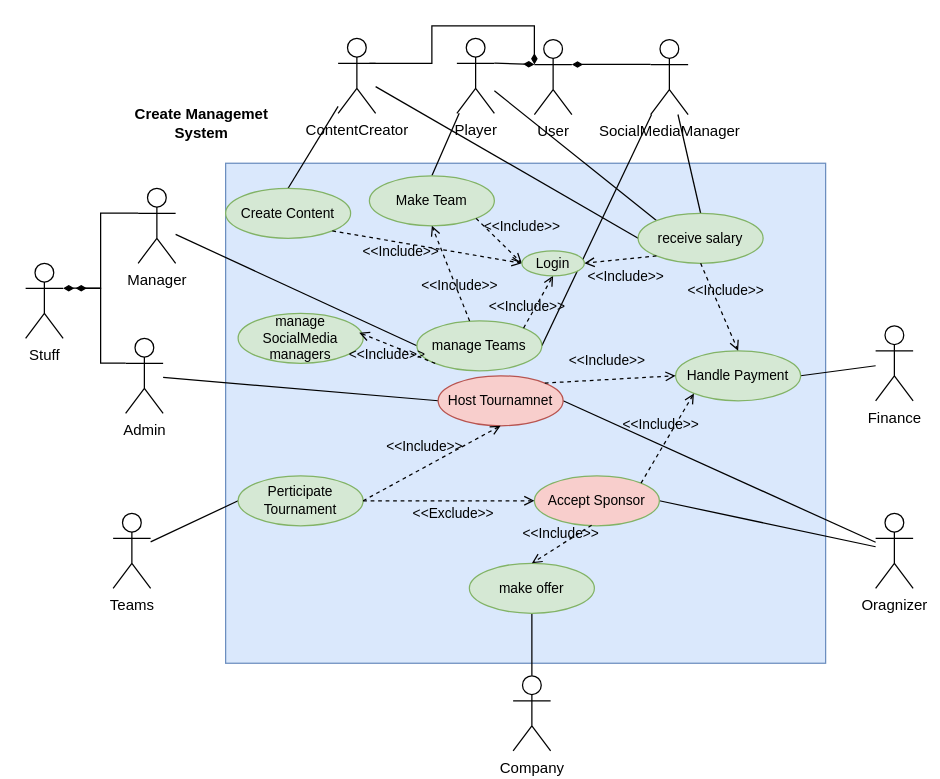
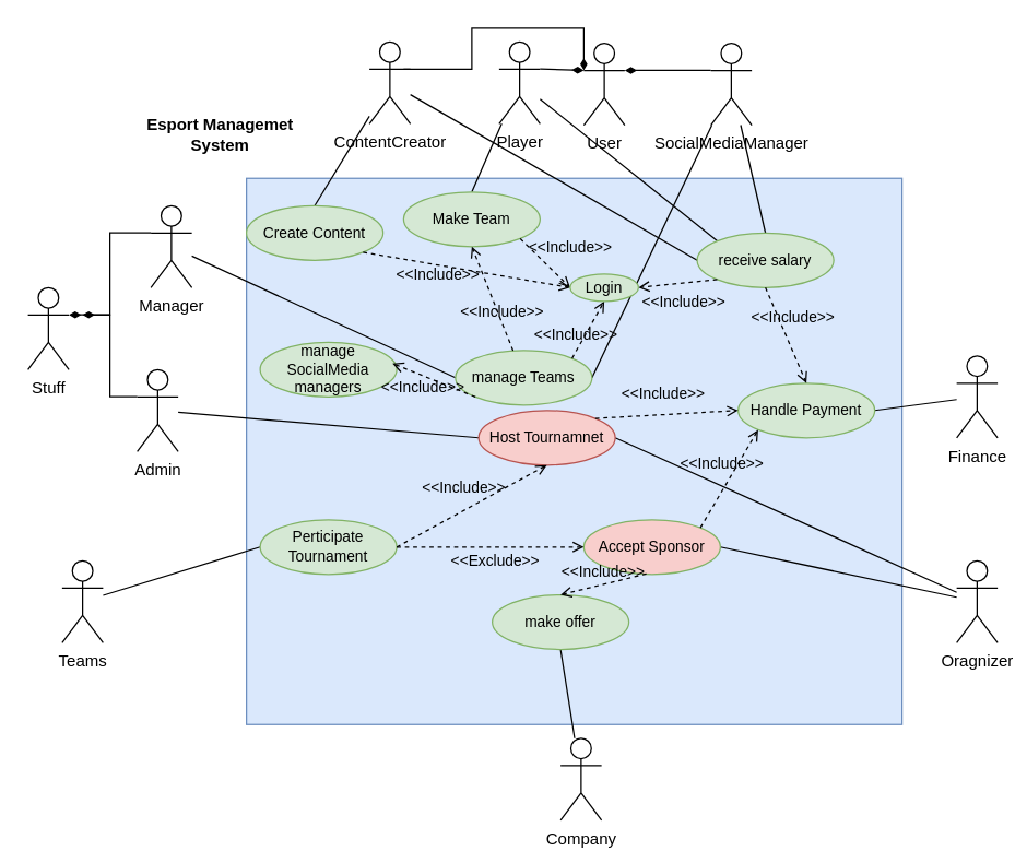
  <mxCell id="0" />
  <mxCell id="1" parent="0" />
  <mxCell id="2" value="" style="group;movable=0;resizable=0;rotatable=0;deletable=0;editable=0;locked=1;connectable=0;" vertex="1" connectable="0" parent="1"><mxGeometry x="180" y="130" width="480" height="400" as="geometry" /></mxCell>
  <mxCell id="3" value="" style="rounded=0;whiteSpace=wrap;html=1;fillColor=#dae8fc;strokeColor=#6c8ebf;" vertex="1" parent="2"><mxGeometry width="480" height="400" as="geometry" /></mxCell>
- <mxCell id="4" value="&lt;b&gt;Create Managemet System&lt;/b&gt;" style="text;html=1;strokeColor=none;fillColor=none;align=center;verticalAlign=middle;whiteSpace=wrap;rounded=0;" vertex="1" parent="2"><mxGeometry x="-89" y="-47" width="140" height="30" as="geometry" /></mxCell>
+ <mxCell id="4" value="&lt;b&gt;Esport Managemet System&lt;/b&gt;" style="text;html=1;strokeColor=none;fillColor=none;align=center;verticalAlign=middle;whiteSpace=wrap;rounded=0;" vertex="1" parent="2"><mxGeometry x="-89" y="-47" width="140" height="30" as="geometry" /></mxCell>
  <mxCell id="5" style="rounded=0;orthogonalLoop=1;jettySize=auto;html=1;exitX=0;exitY=0.333;exitDx=0;exitDy=0;exitPerimeter=0;endArrow=diamondThin;endFill=1;edgeStyle=elbowEdgeStyle;" edge="1" parent="1" source="7"><mxGeometry relative="1" as="geometry"><mxPoint x="60" y="230" as="targetPoint" /><Array as="points" /></mxGeometry></mxCell>
  <mxCell id="6" style="edgeStyle=none;shape=connector;rounded=0;orthogonalLoop=1;jettySize=auto;html=1;entryX=0;entryY=0.5;entryDx=0;entryDy=0;labelBackgroundColor=default;strokeColor=default;fontFamily=Helvetica;fontSize=11;fontColor=default;endArrow=none;endFill=0;" edge="1" parent="1" source="7" target="41"><mxGeometry relative="1" as="geometry"><mxPoint x="140" y="310" as="sourcePoint" /></mxGeometry></mxCell>
  <mxCell id="7" value="Admin&lt;br&gt;" style="shape=umlActor;verticalLabelPosition=bottom;verticalAlign=top;html=1;outlineConnect=0;" vertex="1" parent="1"><mxGeometry x="100" y="270" width="30" height="60" as="geometry" /></mxCell>
  <mxCell id="8" style="rounded=0;orthogonalLoop=1;jettySize=auto;html=1;exitX=0;exitY=0.333;exitDx=0;exitDy=0;exitPerimeter=0;endArrow=diamondThin;endFill=1;edgeStyle=elbowEdgeStyle;entryX=1;entryY=0.333;entryDx=0;entryDy=0;entryPerimeter=0;" edge="1" parent="1" source="10" target="26"><mxGeometry relative="1" as="geometry"><mxPoint x="90" y="80" as="targetPoint" /></mxGeometry></mxCell>
  <mxCell id="9" style="shape=connector;rounded=0;orthogonalLoop=1;jettySize=auto;html=1;entryX=0;entryY=0.5;entryDx=0;entryDy=0;labelBackgroundColor=default;strokeColor=default;fontFamily=Helvetica;fontSize=11;fontColor=default;endArrow=none;endFill=0;" edge="1" parent="1" source="10" target="38"><mxGeometry relative="1" as="geometry" /></mxCell>
  <mxCell id="10" value="Manager" style="shape=umlActor;verticalLabelPosition=bottom;verticalAlign=top;html=1;outlineConnect=0;" vertex="1" parent="1"><mxGeometry x="110" y="150" width="30" height="60" as="geometry" /></mxCell>
  <mxCell id="11" style="edgeStyle=none;shape=connector;rounded=0;orthogonalLoop=1;jettySize=auto;html=1;entryX=1;entryY=0.5;entryDx=0;entryDy=0;labelBackgroundColor=default;strokeColor=default;fontFamily=Helvetica;fontSize=11;fontColor=default;endArrow=none;endFill=0;" edge="1" parent="1" source="12" target="47"><mxGeometry relative="1" as="geometry" /></mxCell>
  <mxCell id="12" value="Finance" style="shape=umlActor;verticalLabelPosition=bottom;verticalAlign=top;html=1;outlineConnect=0;" vertex="1" parent="1"><mxGeometry x="700" y="260" width="30" height="60" as="geometry" /></mxCell>
  <mxCell id="13" style="edgeStyle=none;shape=connector;rounded=0;orthogonalLoop=1;jettySize=auto;html=1;entryX=1;entryY=0.5;entryDx=0;entryDy=0;labelBackgroundColor=default;strokeColor=default;fontFamily=Helvetica;fontSize=11;fontColor=default;endArrow=none;endFill=0;" edge="1" parent="1" source="14" target="41"><mxGeometry relative="1" as="geometry" /></mxCell>
  <mxCell id="14" value="Oragnizer" style="shape=umlActor;verticalLabelPosition=bottom;verticalAlign=top;html=1;outlineConnect=0;" vertex="1" parent="1"><mxGeometry x="700" y="410" width="30" height="60" as="geometry" /></mxCell>
  <mxCell id="15" style="edgeStyle=none;shape=connector;rounded=0;orthogonalLoop=1;jettySize=auto;html=1;entryX=0.5;entryY=1;entryDx=0;entryDy=0;labelBackgroundColor=default;strokeColor=default;fontFamily=Helvetica;fontSize=11;fontColor=default;endArrow=none;endFill=0;" edge="1" parent="1" source="16" target="36"><mxGeometry relative="1" as="geometry" /></mxCell>
  <mxCell id="16" value="Company" style="shape=umlActor;verticalLabelPosition=bottom;verticalAlign=top;html=1;outlineConnect=0;" vertex="1" parent="1"><mxGeometry x="410" y="540" width="30" height="60" as="geometry" /></mxCell>
  <mxCell id="17" style="edgeStyle=none;shape=connector;rounded=0;orthogonalLoop=1;jettySize=auto;html=1;entryX=0;entryY=0.5;entryDx=0;entryDy=0;labelBackgroundColor=default;strokeColor=default;fontFamily=Helvetica;fontSize=11;fontColor=default;endArrow=none;endFill=0;" edge="1" parent="1" source="18" target="33"><mxGeometry relative="1" as="geometry" /></mxCell>
- <mxCell id="18" value="Teams" style="shape=umlActor;verticalLabelPosition=bottom;verticalAlign=top;html=1;outlineConnect=0;" vertex="1" parent="1"><mxGeometry x="90" y="410" width="30" height="60" as="geometry" /></mxCell>
+ <mxCell id="18" value="Teams" style="shape=umlActor;verticalLabelPosition=bottom;verticalAlign=top;html=1;outlineConnect=0;" vertex="1" parent="1"><mxGeometry x="45" y="410" width="30" height="60" as="geometry" /></mxCell>
  <mxCell id="19" style="edgeStyle=orthogonalEdgeStyle;shape=connector;rounded=0;orthogonalLoop=1;jettySize=auto;html=1;exitX=1;exitY=0.333;exitDx=0;exitDy=0;exitPerimeter=0;entryX=0;entryY=0.333;entryDx=0;entryDy=0;entryPerimeter=0;labelBackgroundColor=default;strokeColor=default;fontFamily=Helvetica;fontSize=11;fontColor=default;endArrow=diamondThin;endFill=1;" edge="1" parent="1" target="31"><mxGeometry relative="1" as="geometry"><mxPoint x="295" y="50" as="sourcePoint" /><mxPoint x="422" y="-50" as="targetPoint" /><Array as="points"><mxPoint x="345" y="50" /><mxPoint x="345" y="20" /><mxPoint x="427" y="20" /></Array></mxGeometry></mxCell>
  <mxCell id="20" style="edgeStyle=none;shape=connector;rounded=0;orthogonalLoop=1;jettySize=auto;html=1;entryX=0.5;entryY=0;entryDx=0;entryDy=0;labelBackgroundColor=default;strokeColor=default;fontFamily=Helvetica;fontSize=11;fontColor=default;endArrow=none;endFill=0;" edge="1" parent="1" source="22" target="39"><mxGeometry relative="1" as="geometry" /></mxCell>
  <mxCell id="21" style="edgeStyle=none;shape=connector;rounded=0;orthogonalLoop=1;jettySize=auto;html=1;entryX=0;entryY=0.5;entryDx=0;entryDy=0;labelBackgroundColor=default;strokeColor=default;fontFamily=Helvetica;fontSize=11;fontColor=default;endArrow=none;endFill=0;" edge="1" parent="1" source="22" target="50"><mxGeometry relative="1" as="geometry" /></mxCell>
  <mxCell id="22" value="ContentCreator" style="shape=umlActor;verticalLabelPosition=bottom;verticalAlign=top;html=1;outlineConnect=0;" vertex="1" parent="1"><mxGeometry x="270" y="30" width="30" height="60" as="geometry" /></mxCell>
  <mxCell id="23" style="edgeStyle=orthogonalEdgeStyle;shape=connector;rounded=0;orthogonalLoop=1;jettySize=auto;html=1;exitX=0;exitY=0.333;exitDx=0;exitDy=0;exitPerimeter=0;entryX=1;entryY=0.333;entryDx=0;entryDy=0;entryPerimeter=0;labelBackgroundColor=default;strokeColor=default;fontFamily=Helvetica;fontSize=11;fontColor=default;endArrow=diamondThin;endFill=1;" edge="1" parent="1" source="25" target="31"><mxGeometry relative="1" as="geometry" /></mxCell>
  <mxCell id="24" style="edgeStyle=none;shape=connector;rounded=0;orthogonalLoop=1;jettySize=auto;html=1;entryX=0.5;entryY=0;entryDx=0;entryDy=0;labelBackgroundColor=default;strokeColor=default;fontFamily=Helvetica;fontSize=11;fontColor=default;endArrow=none;endFill=0;" edge="1" parent="1" source="25" target="50"><mxGeometry relative="1" as="geometry" /></mxCell>
  <mxCell id="25" value="SocialMediaManager" style="shape=umlActor;verticalLabelPosition=bottom;verticalAlign=top;html=1;outlineConnect=0;" vertex="1" parent="1"><mxGeometry x="520" y="31" width="30" height="60" as="geometry" /></mxCell>
  <mxCell id="26" value="Stuff" style="shape=umlActor;verticalLabelPosition=bottom;verticalAlign=top;html=1;outlineConnect=0;" vertex="1" parent="1"><mxGeometry x="20" y="210" width="30" height="60" as="geometry" /></mxCell>
  <mxCell id="27" style="edgeStyle=none;shape=connector;rounded=0;orthogonalLoop=1;jettySize=auto;html=1;exitX=1;exitY=0.333;exitDx=0;exitDy=0;exitPerimeter=0;entryX=0;entryY=0.333;entryDx=0;entryDy=0;entryPerimeter=0;labelBackgroundColor=default;strokeColor=default;fontFamily=Helvetica;fontSize=11;fontColor=default;endArrow=diamondThin;endFill=1;" edge="1" parent="1" source="30" target="31"><mxGeometry relative="1" as="geometry" /></mxCell>
  <mxCell id="28" style="edgeStyle=none;shape=connector;rounded=0;orthogonalLoop=1;jettySize=auto;html=1;entryX=0.5;entryY=0;entryDx=0;entryDy=0;labelBackgroundColor=default;strokeColor=default;fontFamily=Helvetica;fontSize=11;fontColor=default;endArrow=none;endFill=0;" edge="1" parent="1" source="30" target="32"><mxGeometry relative="1" as="geometry" /></mxCell>
  <mxCell id="29" style="edgeStyle=none;shape=connector;rounded=0;orthogonalLoop=1;jettySize=auto;html=1;entryX=0;entryY=0;entryDx=0;entryDy=0;labelBackgroundColor=default;strokeColor=default;fontFamily=Helvetica;fontSize=11;fontColor=default;endArrow=none;endFill=0;" edge="1" parent="1" source="30" target="50"><mxGeometry relative="1" as="geometry" /></mxCell>
  <mxCell id="30" value="Player" style="shape=umlActor;verticalLabelPosition=bottom;verticalAlign=top;html=1;outlineConnect=0;" vertex="1" parent="1"><mxGeometry x="365" y="30" width="30" height="60" as="geometry" /></mxCell>
  <mxCell id="31" value="User" style="shape=umlActor;verticalLabelPosition=bottom;verticalAlign=top;html=1;outlineConnect=0;" vertex="1" parent="1"><mxGeometry x="427" y="31" width="30" height="60" as="geometry" /></mxCell>
  <mxCell id="32" value="Make Team" style="ellipse;whiteSpace=wrap;html=1;fontFamily=Helvetica;fontSize=11;fillColor=#d5e8d4;strokeColor=#82b366;" vertex="1" parent="1"><mxGeometry x="295" y="140" width="100" height="40" as="geometry" /></mxCell>
  <mxCell id="33" value="Perticipate Tournament" style="ellipse;whiteSpace=wrap;html=1;fontFamily=Helvetica;fontSize=11;fillColor=#d5e8d4;strokeColor=#82b366;" vertex="1" parent="1"><mxGeometry x="190" y="380" width="100" height="40" as="geometry" /></mxCell>
  <mxCell id="34" style="edgeStyle=none;shape=connector;rounded=0;orthogonalLoop=1;jettySize=auto;html=1;exitX=1;exitY=0.5;exitDx=0;exitDy=0;labelBackgroundColor=default;strokeColor=default;fontFamily=Helvetica;fontSize=11;fontColor=default;endArrow=none;endFill=0;" edge="1" parent="1" source="35" target="14"><mxGeometry relative="1" as="geometry"><mxPoint x="700" y="440" as="targetPoint" /><mxPoint x="527" y="410" as="sourcePoint" /></mxGeometry></mxCell>
  <mxCell id="35" value="Accept Sponsor" style="ellipse;whiteSpace=wrap;html=1;fontFamily=Helvetica;fontSize=11;fillColor=#f8cecc;strokeColor=#82b366;" vertex="1" parent="1"><mxGeometry x="427" y="380" width="100" height="40" as="geometry" /></mxCell>
- <mxCell id="36" value="make offer" style="ellipse;whiteSpace=wrap;html=1;fontFamily=Helvetica;fontSize=11;fillColor=#d5e8d4;strokeColor=#82b366;" vertex="1" parent="1"><mxGeometry x="375" y="450" width="100" height="40" as="geometry" /></mxCell>
+ <mxCell id="36" value="make offer" style="ellipse;whiteSpace=wrap;html=1;fontFamily=Helvetica;fontSize=11;fillColor=#d5e8d4;strokeColor=#82b366;" vertex="1" parent="1"><mxGeometry x="360" y="435" width="100" height="40" as="geometry" /></mxCell>
  <mxCell id="37" style="edgeStyle=none;shape=connector;rounded=0;orthogonalLoop=1;jettySize=auto;html=1;exitX=1;exitY=0.5;exitDx=0;exitDy=0;labelBackgroundColor=default;strokeColor=default;fontFamily=Helvetica;fontSize=11;fontColor=default;endArrow=none;endFill=0;" edge="1" parent="1" source="38" target="25"><mxGeometry relative="1" as="geometry" /></mxCell>
  <mxCell id="38" value="manage Teams" style="ellipse;whiteSpace=wrap;html=1;fontFamily=Helvetica;fontSize=11;fillColor=#d5e8d4;strokeColor=#82b366;" vertex="1" parent="1"><mxGeometry x="333" y="256" width="100" height="40" as="geometry" /></mxCell>
  <mxCell id="39" value="Create Content" style="ellipse;whiteSpace=wrap;html=1;fontFamily=Helvetica;fontSize=11;fillColor=#d5e8d4;strokeColor=#82b366;" vertex="1" parent="1"><mxGeometry x="180" y="150" width="100" height="40" as="geometry" /></mxCell>
  <mxCell id="40" value="&amp;lt;&amp;lt;Include&amp;gt;&amp;gt;" style="endArrow=open;html=1;rounded=0;align=center;verticalAlign=bottom;dashed=1;endFill=0;labelBackgroundColor=none;strokeColor=default;fontFamily=Helvetica;fontSize=11;fontColor=default;shape=connector;entryX=0.5;entryY=1;entryDx=0;entryDy=0;" edge="1" parent="1" source="38" target="32"><mxGeometry x="-0.5" relative="1" as="geometry"><mxPoint x="340" y="280" as="sourcePoint" /><mxPoint x="500" y="280" as="targetPoint" /><mxPoint as="offset" /></mxGeometry></mxCell>
  <mxCell id="41" value="Host Tournamnet" style="ellipse;whiteSpace=wrap;html=1;fontFamily=Helvetica;fontSize=11;fillColor=#f8cecc;strokeColor=#b85450;" vertex="1" parent="1"><mxGeometry x="350" y="300" width="100" height="40" as="geometry" /></mxCell>
  <mxCell id="42" value="&amp;lt;&amp;lt;Include&amp;gt;&amp;gt;" style="endArrow=open;html=1;rounded=0;align=center;verticalAlign=bottom;dashed=1;endFill=0;labelBackgroundColor=none;strokeColor=default;fontFamily=Helvetica;fontSize=11;fontColor=default;shape=connector;exitX=1;exitY=0.5;exitDx=0;exitDy=0;entryX=0.5;entryY=1;entryDx=0;entryDy=0;" edge="1" parent="1" source="33" target="41"><mxGeometry x="-0.051" y="6" relative="1" as="geometry"><mxPoint x="360" y="440" as="sourcePoint" /><mxPoint x="440" y="370" as="targetPoint" /><mxPoint as="offset" /></mxGeometry></mxCell>
  <mxCell id="43" value="&amp;lt;&amp;lt;Exclude&amp;gt;&amp;gt;" style="endArrow=open;html=1;rounded=0;align=center;verticalAlign=bottom;dashed=1;endFill=0;labelBackgroundColor=none;strokeColor=default;fontFamily=Helvetica;fontSize=11;fontColor=default;shape=connector;exitX=1;exitY=0.5;exitDx=0;exitDy=0;entryX=0;entryY=0.5;entryDx=0;entryDy=0;" edge="1" parent="1" source="33" target="35"><mxGeometry x="0.056" y="-19" relative="1" as="geometry"><mxPoint x="300" y="430" as="sourcePoint" /><mxPoint x="400" y="380" as="targetPoint" /><mxPoint as="offset" /></mxGeometry></mxCell>
  <mxCell id="44" value="&amp;lt;&amp;lt;Include&amp;gt;&amp;gt;" style="endArrow=open;html=1;rounded=0;align=center;verticalAlign=bottom;dashed=1;endFill=0;labelBackgroundColor=none;strokeColor=default;fontFamily=Helvetica;fontSize=11;fontColor=default;shape=connector;exitX=0.458;exitY=0.991;exitDx=0;exitDy=0;entryX=0.5;entryY=0;entryDx=0;entryDy=0;exitPerimeter=0;" edge="1" parent="1" source="35" target="36"><mxGeometry x="0.009" relative="1" as="geometry"><mxPoint x="409.77" y="444" as="sourcePoint" /><mxPoint x="504.77" y="420" as="targetPoint" /><mxPoint as="offset" /></mxGeometry></mxCell>
  <mxCell id="45" value="manage SocialMedia managers" style="ellipse;whiteSpace=wrap;html=1;fontFamily=Helvetica;fontSize=11;fillColor=#d5e8d4;strokeColor=#82b366;" vertex="1" parent="1"><mxGeometry x="190" y="250" width="100" height="40" as="geometry" /></mxCell>
  <mxCell id="46" value="&amp;lt;&amp;lt;Include&amp;gt;&amp;gt;" style="endArrow=open;html=1;rounded=0;align=center;verticalAlign=bottom;dashed=1;endFill=0;labelBackgroundColor=none;strokeColor=default;fontFamily=Helvetica;fontSize=11;fontColor=default;shape=connector;entryX=0.969;entryY=0.388;entryDx=0;entryDy=0;entryPerimeter=0;exitX=0;exitY=1;exitDx=0;exitDy=0;" edge="1" parent="1" source="38" target="45"><mxGeometry x="0.053" y="16" relative="1" as="geometry"><mxPoint x="490" y="250" as="sourcePoint" /><mxPoint x="490" y="210" as="targetPoint" /><mxPoint as="offset" /></mxGeometry></mxCell>
  <mxCell id="47" value="Handle Payment" style="ellipse;whiteSpace=wrap;html=1;fontFamily=Helvetica;fontSize=11;fillColor=#d5e8d4;strokeColor=#82b366;" vertex="1" parent="1"><mxGeometry x="540" y="280" width="100" height="40" as="geometry" /></mxCell>
  <mxCell id="48" value="&amp;lt;&amp;lt;Include&amp;gt;&amp;gt;" style="endArrow=open;html=1;rounded=0;align=center;verticalAlign=bottom;dashed=1;endFill=0;labelBackgroundColor=none;strokeColor=default;fontFamily=Helvetica;fontSize=11;fontColor=default;shape=connector;exitX=1;exitY=0;exitDx=0;exitDy=0;entryX=0;entryY=0.5;entryDx=0;entryDy=0;" edge="1" parent="1" source="41" target="47"><mxGeometry x="-0.051" y="6" relative="1" as="geometry"><mxPoint x="450" y="300" as="sourcePoint" /><mxPoint x="600" y="270" as="targetPoint" /><mxPoint as="offset" /></mxGeometry></mxCell>
  <mxCell id="49" value="&amp;lt;&amp;lt;Include&amp;gt;&amp;gt;" style="endArrow=open;html=1;rounded=0;align=center;verticalAlign=bottom;dashed=1;endFill=0;labelBackgroundColor=none;strokeColor=default;fontFamily=Helvetica;fontSize=11;fontColor=default;shape=connector;exitX=1;exitY=0;exitDx=0;exitDy=0;entryX=0;entryY=1;entryDx=0;entryDy=0;" edge="1" parent="1" source="35" target="47"><mxGeometry x="-0.051" y="6" relative="1" as="geometry"><mxPoint x="499.77" y="338.1" as="sourcePoint" /><mxPoint x="584.77" y="262.1" as="targetPoint" /><mxPoint as="offset" /></mxGeometry></mxCell>
  <mxCell id="50" value="receive salary" style="ellipse;whiteSpace=wrap;html=1;fontFamily=Helvetica;fontSize=11;fillColor=#d5e8d4;strokeColor=#82b366;" vertex="1" parent="1"><mxGeometry x="510" y="170" width="100" height="40" as="geometry" /></mxCell>
  <mxCell id="51" value="&amp;lt;&amp;lt;Include&amp;gt;&amp;gt;" style="endArrow=open;html=1;rounded=0;align=center;verticalAlign=bottom;dashed=1;endFill=0;labelBackgroundColor=none;strokeColor=default;fontFamily=Helvetica;fontSize=11;fontColor=default;shape=connector;exitX=0.5;exitY=1;exitDx=0;exitDy=0;entryX=0.5;entryY=0;entryDx=0;entryDy=0;" edge="1" parent="1" source="50" target="47"><mxGeometry x="-0.051" y="6" relative="1" as="geometry"><mxPoint x="465" y="256" as="sourcePoint" /><mxPoint x="550" y="180" as="targetPoint" /><mxPoint as="offset" /></mxGeometry></mxCell>
  <mxCell id="52" value="&amp;lt;&amp;lt;Include&amp;gt;&amp;gt;" style="endArrow=open;html=1;rounded=0;align=center;verticalAlign=bottom;dashed=1;endFill=0;labelBackgroundColor=none;strokeColor=default;fontFamily=Helvetica;fontSize=11;fontColor=default;shape=connector;exitX=1;exitY=1;exitDx=0;exitDy=0;entryX=0;entryY=0.5;entryDx=0;entryDy=0;" edge="1" parent="1" source="39" target="56"><mxGeometry x="-0.242" y="-16" relative="1" as="geometry"><mxPoint x="780" y="260" as="sourcePoint" /><mxPoint x="770" y="300" as="targetPoint" /><mxPoint as="offset" /></mxGeometry></mxCell>
  <mxCell id="53" value="&amp;lt;&amp;lt;Include&amp;gt;&amp;gt;" style="endArrow=open;html=1;rounded=0;align=center;verticalAlign=bottom;dashed=1;endFill=0;labelBackgroundColor=none;strokeColor=default;fontFamily=Helvetica;fontSize=11;fontColor=default;shape=connector;exitX=1;exitY=1;exitDx=0;exitDy=0;entryX=0;entryY=0.5;entryDx=0;entryDy=0;" edge="1" parent="1" source="32" target="56"><mxGeometry x="0.456" y="14" relative="1" as="geometry"><mxPoint x="780" y="270" as="sourcePoint" /><mxPoint x="770" y="310" as="targetPoint" /><mxPoint as="offset" /></mxGeometry></mxCell>
  <mxCell id="54" value="&amp;lt;&amp;lt;Include&amp;gt;&amp;gt;" style="endArrow=open;html=1;rounded=0;align=center;verticalAlign=bottom;dashed=1;endFill=0;labelBackgroundColor=none;strokeColor=default;fontFamily=Helvetica;fontSize=11;fontColor=default;shape=connector;exitX=1;exitY=0;exitDx=0;exitDy=0;entryX=0.5;entryY=1;entryDx=0;entryDy=0;" edge="1" parent="1" source="38" target="56"><mxGeometry x="-0.687" y="1" relative="1" as="geometry"><mxPoint x="423.38" y="224" as="sourcePoint" /><mxPoint x="460.38" y="260" as="targetPoint" /><mxPoint as="offset" /></mxGeometry></mxCell>
  <mxCell id="55" value="&amp;lt;&amp;lt;Include&amp;gt;&amp;gt;" style="endArrow=open;html=1;rounded=0;align=center;verticalAlign=bottom;dashed=1;endFill=0;labelBackgroundColor=none;strokeColor=default;fontFamily=Helvetica;fontSize=11;fontColor=default;shape=connector;exitX=0;exitY=1;exitDx=0;exitDy=0;entryX=1;entryY=0.5;entryDx=0;entryDy=0;" edge="1" parent="1" source="50" target="56"><mxGeometry x="-0.062" y="23" relative="1" as="geometry"><mxPoint x="499.77" y="256" as="sourcePoint" /><mxPoint x="506.77" y="220" as="targetPoint" /><mxPoint as="offset" /></mxGeometry></mxCell>
  <mxCell id="56" value="Login" style="ellipse;whiteSpace=wrap;html=1;fontFamily=Helvetica;fontSize=11;fillColor=#d5e8d4;strokeColor=#82b366;" vertex="1" parent="1"><mxGeometry x="417" y="200" width="50" height="20" as="geometry" /></mxCell>
